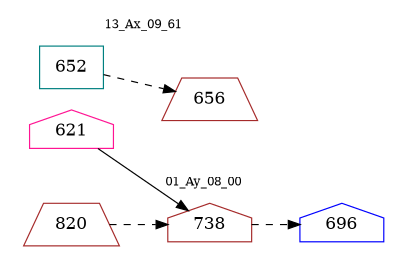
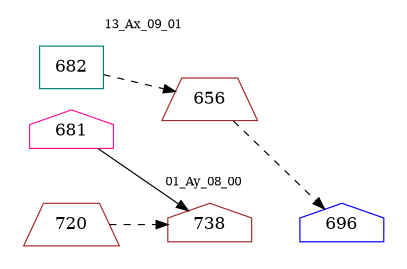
  digraph {
    fontname="DejaVu Serif"
    rankdir=LR
    node [color=brown fontname="DejaVu Serif" shape=house]
    edge [color=black fontname="DejaVu Serif" style=dashed]
-   n1 [color=deeppink label=621]
-   n2 [color=teal label=652 shape=box]
+   n1 [color=deeppink label=681]
+   n2 [color=teal label=682 shape=box]
    n3 [label=656 shape=trapezium]
-   n4 [label=820 shape=trapezium]
+   n4 [label=720 shape=trapezium]
    n5 [label=738]
    n6 [color=blue label=696]
    subgraph cluster_1 {
      color=white
      fontsize=10
-     label="13_Ax_09_61"
+     label="13_Ax_09_01"
      n1
      n2
      n3
    }
    subgraph cluster_2 {
      color=white
      fontsize=10
      label="01_Ay_08_00"
      n4
      n5
      n6
    }
    n1 -> n5 [style=solid]
    n2 -> n3
    n4 -> n5
-   n5 -> n6
+   n3 -> n6
  }
